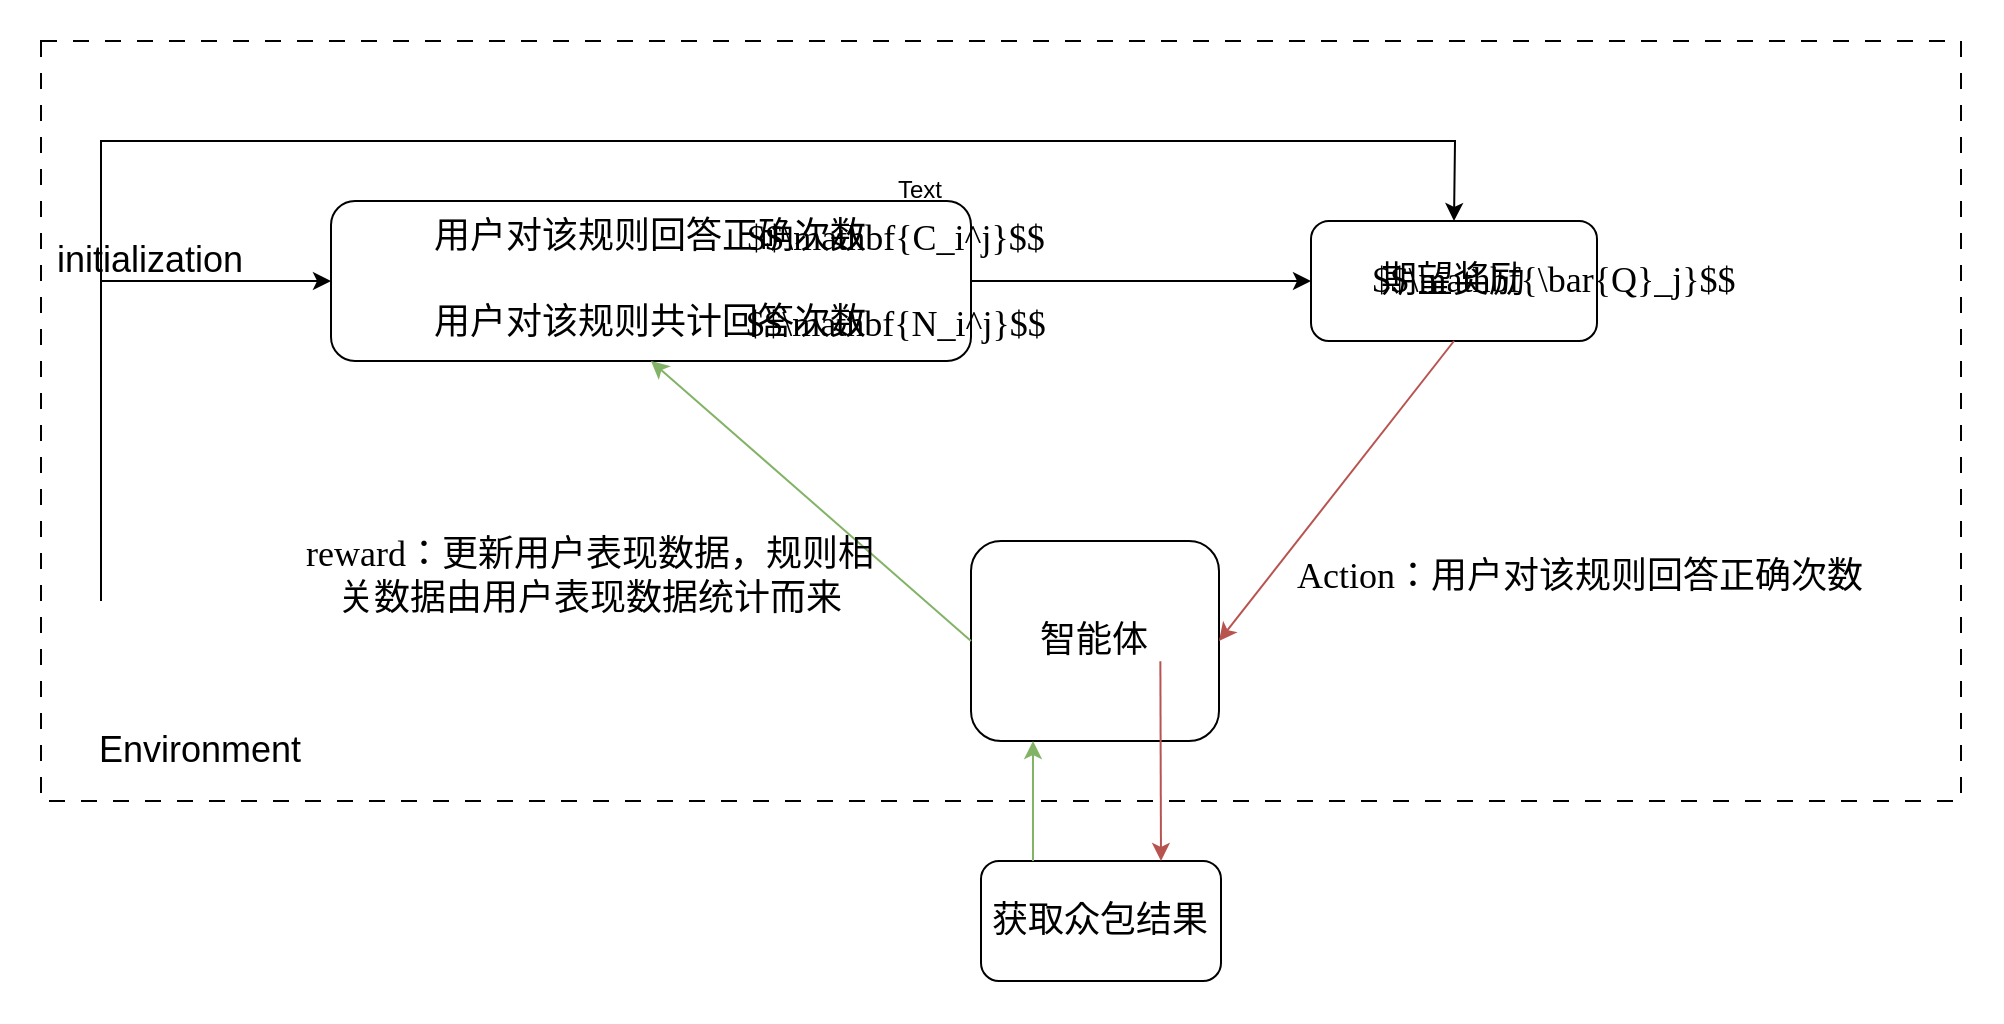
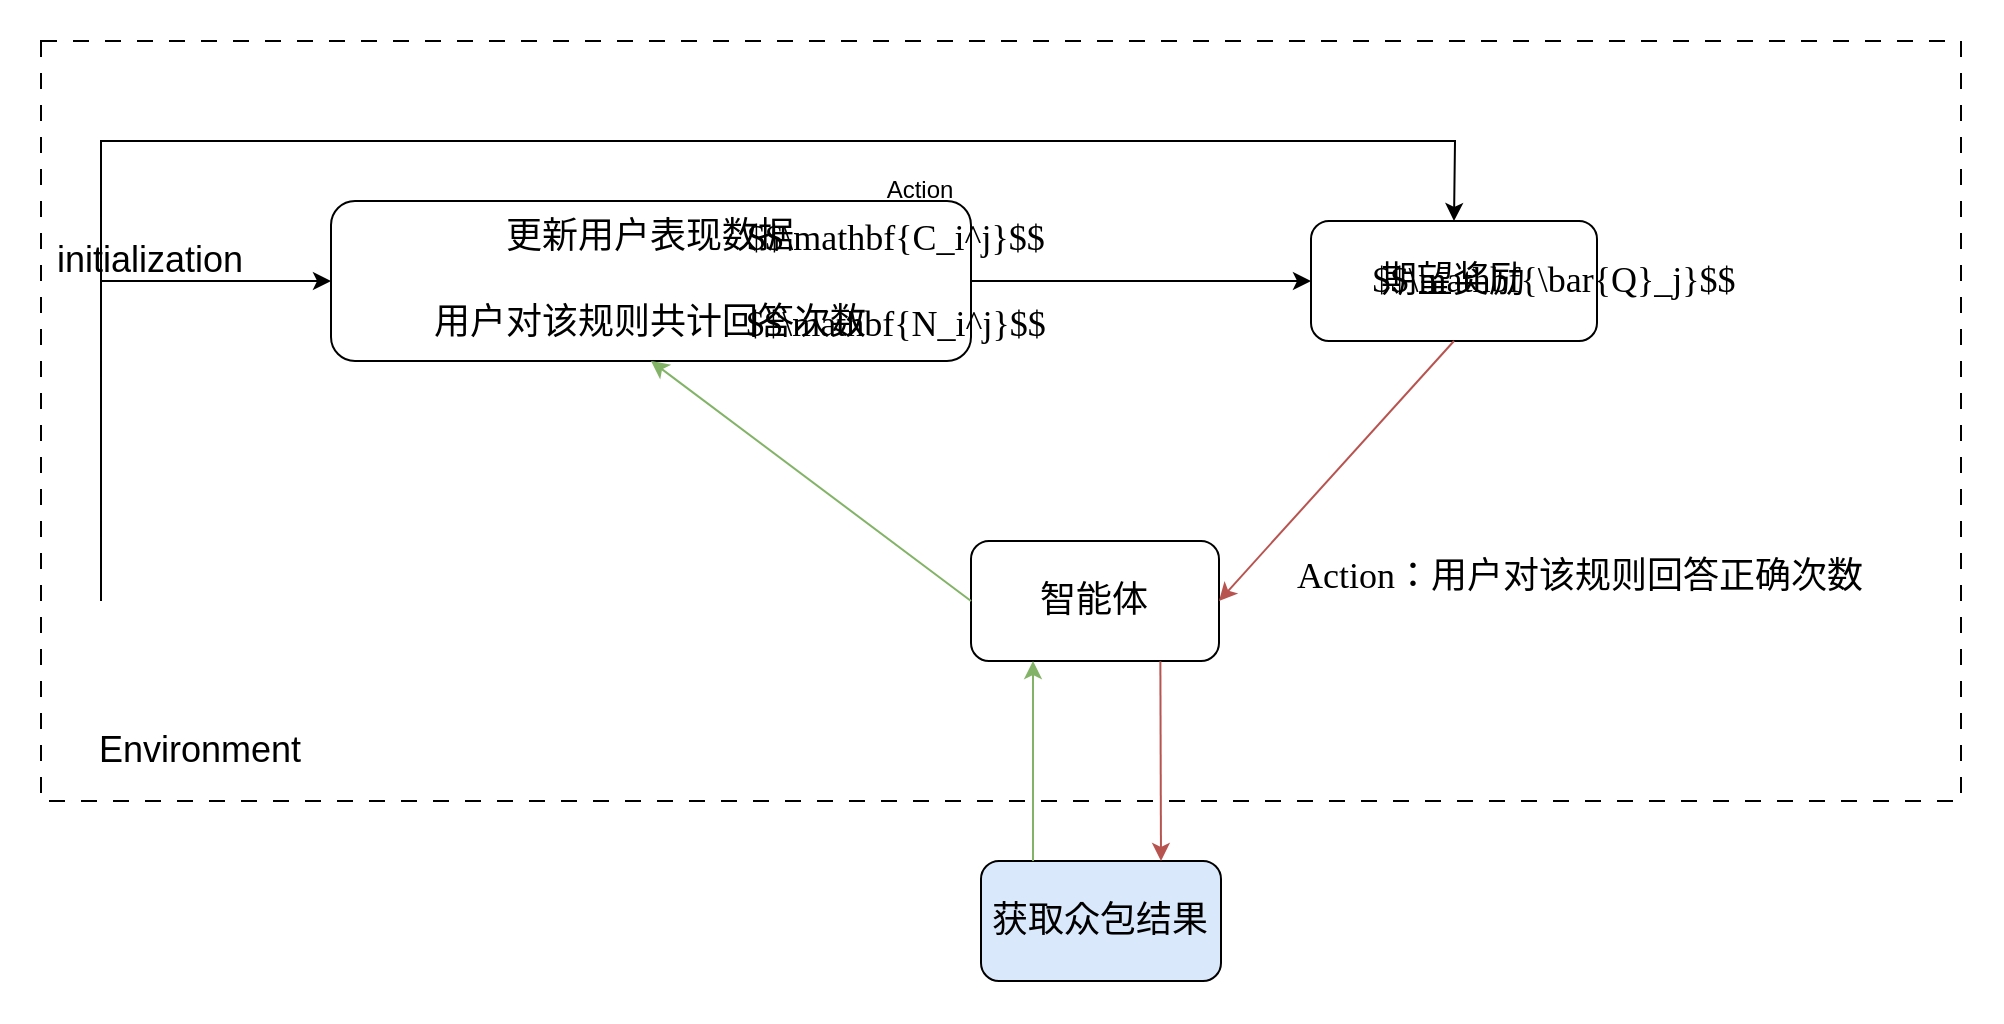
  <mxCell id="0" />
  <mxCell id="1" parent="0" />
  <mxCell id="2" value="" style="rounded=0;whiteSpace=wrap;html=1;dashed=1;dashPattern=8 8;" vertex="1" parent="1"><mxGeometry x="20" y="20" width="960" height="380" as="geometry" /></mxCell>
- <mxCell id="3" value="&lt;font style=&quot;font-size: 18px;&quot;&gt;智能体&lt;/font&gt;" style="rounded=1;whiteSpace=wrap;html=1;fontFamily=Times New Roman;" vertex="1" parent="1"><mxGeometry x="485" y="270" width="124" height="100" as="geometry" /></mxCell>
+ <mxCell id="3" value="&lt;font style=&quot;font-size: 18px;&quot;&gt;智能体&lt;/font&gt;" style="rounded=1;whiteSpace=wrap;html=1;fontFamily=Times New Roman;" vertex="1" parent="1"><mxGeometry x="485" y="270" width="124" height="60" as="geometry" /></mxCell>
  <mxCell id="4" value="&lt;font style=&quot;font-size: 18px;&quot;&gt;期望奖励&lt;/font&gt;" style="rounded=1;whiteSpace=wrap;html=1;fontFamily=Times New Roman;" vertex="1" parent="1"><mxGeometry x="655" y="110" width="143" height="60" as="geometry" /></mxCell>
  <mxCell id="5" value="&lt;font style=&quot;font-size: 18px;&quot;&gt;$$\mathbf{\bar{Q}_j}$$&lt;/font&gt;" style="text;html=1;strokeColor=none;fillColor=none;align=center;verticalAlign=middle;whiteSpace=wrap;rounded=0;fontFamily=Times New Roman;" vertex="1" parent="1"><mxGeometry x="747" y="125" width="60" height="30" as="geometry" /></mxCell>
  <mxCell id="6" value="" style="endArrow=classic;html=1;rounded=0;entryX=1;entryY=0.5;entryDx=0;entryDy=0;exitX=0.5;exitY=1;exitDx=0;exitDy=0;fontFamily=Times New Roman;fillColor=#f8cecc;strokeColor=#b85450;" edge="1" parent="1" source="4" target="3"><mxGeometry width="50" height="50" relative="1" as="geometry"><mxPoint x="645" y="310" as="sourcePoint" /><mxPoint x="695" y="260" as="targetPoint" /></mxGeometry></mxCell>
  <mxCell id="7" value="&lt;font style=&quot;font-size: 18px;&quot;&gt;Action：用户对该规则回答正确次数&lt;/font&gt;" style="text;html=1;strokeColor=none;fillColor=none;align=center;verticalAlign=middle;whiteSpace=wrap;rounded=0;fontFamily=Times New Roman;" vertex="1" parent="1"><mxGeometry x="635" y="270" width="310" height="35" as="geometry" /></mxCell>
- <mxCell id="8" value="&lt;font style=&quot;font-size: 18px;&quot;&gt;用户对该规则回答正确次数&lt;br&gt;&lt;br&gt;用户对该规则共计回答次数&lt;/font&gt;" style="rounded=1;whiteSpace=wrap;html=1;verticalAlign=middle;fontFamily=Times New Roman;" vertex="1" parent="1"><mxGeometry x="165" y="100" width="320" height="80" as="geometry" /></mxCell>
+ <mxCell id="8" value="&lt;font style=&quot;font-size: 18px;&quot;&gt;更新用户表现数据&lt;br&gt;&lt;br&gt;用户对该规则共计回答次数&lt;/font&gt;" style="rounded=1;whiteSpace=wrap;html=1;verticalAlign=middle;fontFamily=Times New Roman;" vertex="1" parent="1"><mxGeometry x="165" y="100" width="320" height="80" as="geometry" /></mxCell>
  <mxCell id="9" value="&lt;font style=&quot;font-size: 18px;&quot;&gt;$$\mathbf{C_i^j}$$&lt;/font&gt;" style="text;html=1;strokeColor=none;fillColor=none;align=center;verticalAlign=middle;whiteSpace=wrap;rounded=0;fontFamily=Times New Roman;" vertex="1" parent="1"><mxGeometry x="418" y="104" width="60" height="30" as="geometry" /></mxCell>
  <mxCell id="10" value="&lt;font style=&quot;font-size: 18px;&quot;&gt;$$\mathbf{N_i^j}$$&lt;/font&gt;" style="text;html=1;strokeColor=none;fillColor=none;align=center;verticalAlign=middle;whiteSpace=wrap;rounded=0;fontFamily=Times New Roman;" vertex="1" parent="1"><mxGeometry x="418" y="147" width="60" height="30" as="geometry" /></mxCell>
  <mxCell id="11" value="" style="endArrow=classic;html=1;rounded=0;entryX=0.5;entryY=1;entryDx=0;entryDy=0;exitX=0;exitY=0.5;exitDx=0;exitDy=0;fontFamily=Times New Roman;fillColor=#d5e8d4;strokeColor=#82b366;" edge="1" parent="1" source="3" target="8"><mxGeometry width="50" height="50" relative="1" as="geometry"><mxPoint x="315" y="280" as="sourcePoint" /><mxPoint x="365" y="230" as="targetPoint" /></mxGeometry></mxCell>
- <mxCell id="12" value="&lt;font style=&quot;font-size: 18px;&quot;&gt;reward：更新用户表现数据，规则相关数据由用户表现数据统计而来&lt;/font&gt;" style="text;html=1;strokeColor=none;fillColor=none;align=center;verticalAlign=middle;whiteSpace=wrap;rounded=0;fontFamily=Times New Roman;" vertex="1" parent="1"><mxGeometry x="150" y="272.5" width="290" height="30" as="geometry" /></mxCell>
  <mxCell id="13" value="" style="endArrow=classic;html=1;rounded=0;exitX=1;exitY=0.5;exitDx=0;exitDy=0;entryX=0;entryY=0.5;entryDx=0;entryDy=0;fontFamily=Times New Roman;" edge="1" parent="1" source="8" target="4"><mxGeometry width="50" height="50" relative="1" as="geometry"><mxPoint x="575" y="100" as="sourcePoint" /><mxPoint x="625" y="50" as="targetPoint" /></mxGeometry></mxCell>
  <mxCell id="14" value="" style="endArrow=classic;html=1;rounded=0;entryX=0.5;entryY=0;entryDx=0;entryDy=0;" edge="1" parent="1" target="4"><mxGeometry width="50" height="50" relative="1" as="geometry"><mxPoint x="50" y="300" as="sourcePoint" /><mxPoint x="165" y="190" as="targetPoint" /><Array as="points"><mxPoint x="50" y="200" /><mxPoint x="50" y="110" /><mxPoint x="50" y="70" /><mxPoint x="115" y="70" /><mxPoint x="425" y="70" /><mxPoint x="605" y="70" /><mxPoint x="727" y="70" /></Array></mxGeometry></mxCell>
  <mxCell id="15" value="" style="endArrow=classic;html=1;rounded=0;entryX=0;entryY=0.5;entryDx=0;entryDy=0;" edge="1" parent="1" target="8"><mxGeometry width="50" height="50" relative="1" as="geometry"><mxPoint x="50" y="140" as="sourcePoint" /><mxPoint x="165" y="130" as="targetPoint" /></mxGeometry></mxCell>
  <mxCell id="16" value="&lt;font style=&quot;font-size: 18px;&quot;&gt;initialization&lt;/font&gt;" style="text;html=1;strokeColor=none;fillColor=none;align=center;verticalAlign=middle;whiteSpace=wrap;rounded=0;" vertex="1" parent="1"><mxGeometry x="45" y="115" width="60" height="30" as="geometry" /></mxCell>
- <mxCell id="17" value="Text" style="text;html=1;strokeColor=none;fillColor=none;align=center;verticalAlign=middle;whiteSpace=wrap;rounded=0;" vertex="1" parent="1"><mxGeometry x="430" y="80" width="60" height="30" as="geometry" /></mxCell>
+ <mxCell id="17" value="Action" style="text;html=1;strokeColor=none;fillColor=none;align=center;verticalAlign=middle;whiteSpace=wrap;rounded=0;" vertex="1" parent="1"><mxGeometry x="430" y="80" width="60" height="30" as="geometry" /></mxCell>
  <mxCell id="18" value="&lt;font style=&quot;font-size: 18px;&quot;&gt;Environment&lt;/font&gt;" style="text;html=1;strokeColor=none;fillColor=none;align=center;verticalAlign=middle;whiteSpace=wrap;rounded=0;" vertex="1" parent="1"><mxGeometry x="70" y="360" width="60" height="30" as="geometry" /></mxCell>
- <mxCell id="19" value="&lt;font style=&quot;font-size: 18px;&quot;&gt;获取众包结果&lt;/font&gt;" style="rounded=1;whiteSpace=wrap;html=1;" vertex="1" parent="1"><mxGeometry x="490" y="430" width="120" height="60" as="geometry" /></mxCell>
+ <mxCell id="19" value="&lt;font style=&quot;font-size: 18px;&quot;&gt;获取众包结果&lt;/font&gt;" style="rounded=1;whiteSpace=wrap;html=1;fillColor=#dae8fc;" vertex="1" parent="1"><mxGeometry x="490" y="430" width="120" height="60" as="geometry" /></mxCell>
  <mxCell id="20" value="" style="endArrow=classic;html=1;rounded=0;exitX=0.583;exitY=0.816;exitDx=0;exitDy=0;exitPerimeter=0;entryX=0.75;entryY=0;entryDx=0;entryDy=0;fillColor=#f8cecc;strokeColor=#b85450;" edge="1" parent="1" source="2" target="19"><mxGeometry width="50" height="50" relative="1" as="geometry"><mxPoint x="650" y="470" as="sourcePoint" /><mxPoint x="700" y="420" as="targetPoint" /></mxGeometry></mxCell>
  <mxCell id="21" value="" style="endArrow=classic;html=1;rounded=0;entryX=0.25;entryY=1;entryDx=0;entryDy=0;fillColor=#d5e8d4;strokeColor=#82b366;" edge="1" parent="1" target="3"><mxGeometry width="50" height="50" relative="1" as="geometry"><mxPoint x="516" y="430" as="sourcePoint" /><mxPoint x="380" y="450" as="targetPoint" /></mxGeometry></mxCell>
